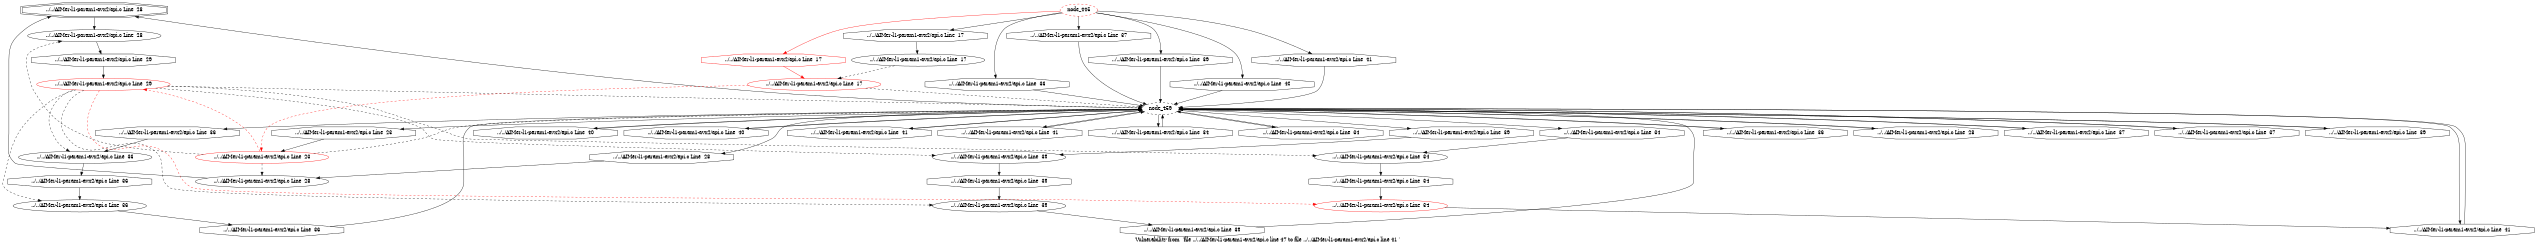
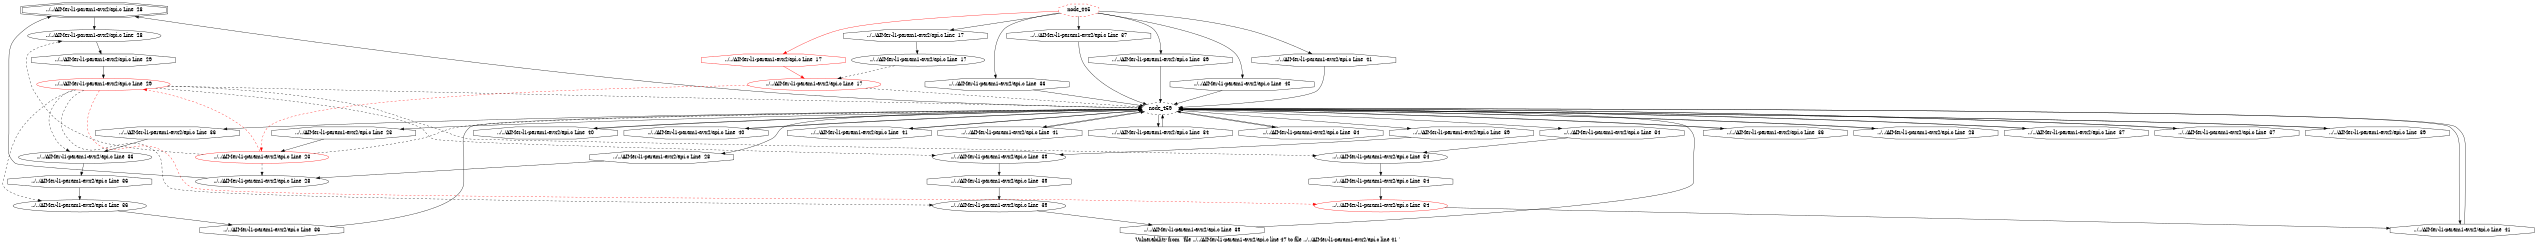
  digraph {
    label="Vulnerability from  'file ../../AIMer-l1-param1-avx2/api.c line 47 to file ../../AIMer-l1-param1-avx2/api.c line 41 ' "
    node [shape=octagon style=solid]
    n1 [label="../../AIMer-l1-param1-avx2/api.c Line  28" shape=doubleoctagon]
    n2 [label="../../AIMer-l1-param1-avx2/api.c Line  28" shape=ellipse]
    n3 [label="../../AIMer-l1-param1-avx2/api.c Line  29"]
    n4 [color=red label="../../AIMer-l1-param1-avx2/api.c Line  29" shape=ellipse]
    n5 [label="../../AIMer-l1-param1-avx2/api.c Line  28"]
    n6 [label="../../AIMer-l1-param1-avx2/api.c Line  28" shape=ellipse]
    n7 [label="../../AIMer-l1-param1-avx2/api.c Line  28"]
    node_459 [shape=ellipse style=dashed]
    n9 [label="../../AIMer-l1-param1-avx2/api.c Line  23"]
    n10 [label="../../AIMer-l1-param1-avx2/api.c Line  37"]
    n11 [label="../../AIMer-l1-param1-avx2/api.c Line  37"]
    n12 [label="../../AIMer-l1-param1-avx2/api.c Line  39"]
    n13 [label="../../AIMer-l1-param1-avx2/api.c Line  39"]
    n14 [label="../../AIMer-l1-param1-avx2/api.c Line  40"]
    n15 [label="../../AIMer-l1-param1-avx2/api.c Line  40"]
    n16 [label="../../AIMer-l1-param1-avx2/api.c Line  41"]
    n17 [label="../../AIMer-l1-param1-avx2/api.c Line  41"]
    n18 [label="../../AIMer-l1-param1-avx2/api.c Line  41"]
    n19 [label="../../AIMer-l1-param1-avx2/api.c Line  34"]
    n20 [label="../../AIMer-l1-param1-avx2/api.c Line  34"]
    n21 [label="../../AIMer-l1-param1-avx2/api.c Line  34"]
    n22 [label="../../AIMer-l1-param1-avx2/api.c Line  36"]
    n23 [label="../../AIMer-l1-param1-avx2/api.c Line  36"]
    n24 [color=red label="../../AIMer-l1-param1-avx2/api.c Line  23" shape=ellipse]
    n25 [label="../../AIMer-l1-param1-avx2/api.c Line  39" shape=ellipse]
    n26 [label="../../AIMer-l1-param1-avx2/api.c Line  39" shape=ellipse]
    n27 [label="../../AIMer-l1-param1-avx2/api.c Line  34" shape=ellipse]
    n28 [color=red label="../../AIMer-l1-param1-avx2/api.c Line  34" shape=ellipse]
    n29 [label="../../AIMer-l1-param1-avx2/api.c Line  36" shape=ellipse]
    n30 [label="../../AIMer-l1-param1-avx2/api.c Line  36" shape=ellipse]
    n31 [label="../../AIMer-l1-param1-avx2/api.c Line  39"]
    n32 [label="../../AIMer-l1-param1-avx2/api.c Line  39"]
    n33 [label="../../AIMer-l1-param1-avx2/api.c Line  39"]
    n34 [label="../../AIMer-l1-param1-avx2/api.c Line  40"]
    n35 [label="../../AIMer-l1-param1-avx2/api.c Line  41"]
    n36 [label="../../AIMer-l1-param1-avx2/api.c Line  17" shape=ellipse]
    n37 [color=red label="../../AIMer-l1-param1-avx2/api.c Line  17" shape=ellipse]
    n38 [label="../../AIMer-l1-param1-avx2/api.c Line  17"]
-   node_445 [color=red shape=ellipse style=dashed]
+   node_445 [color=red style=dashed]
    n40 [color=red label="../../AIMer-l1-param1-avx2/api.c Line  17"]
    n41 [label="../../AIMer-l1-param1-avx2/api.c Line  36"]
    n42 [label="../../AIMer-l1-param1-avx2/api.c Line  37"]
    n43 [label="../../AIMer-l1-param1-avx2/api.c Line  34"]
    n44 [label="../../AIMer-l1-param1-avx2/api.c Line  36"]
    n45 [label="../../AIMer-l1-param1-avx2/api.c Line  36"]
    n1 -> n2
    n2 -> n3
    n3 -> n4
    n4 -> node_459 [style=dashed]
    n4 -> n25 [style=dashed]
    n4 -> n26 [style=dashed]
    n4 -> n27 [style=dashed]
    n4 -> n28 [color=red style=dashed]
    n4 -> n29 [style=dashed]
    n4 -> n30 [style=dashed]
    n5 -> n6
    n6 -> n1
    n7 -> node_459
    node_459 -> n1
    node_459 -> n5
    node_459 -> n7
    node_459 -> n9
    node_459 -> n10
    node_459 -> n11
    node_459 -> n12
    node_459 -> n13
    node_459 -> n14
    node_459 -> n15
    node_459 -> n16
    node_459 -> n17
    node_459 -> n18
    node_459 -> n19
    node_459 -> n20
    node_459 -> n21
    node_459 -> n22
    node_459 -> n23
    n9 -> n24
    n10 -> node_459
    n11 -> node_459
    n12 -> node_459
    n13 -> n25
    n14 -> node_459
    n15 -> node_459
    n16 -> node_459
    n17 -> node_459
    n18 -> node_459
    n19 -> node_459
    n20 -> node_459
    n21 -> n27
    n22 -> node_459
    n23 -> n29
    n24 -> n2 [style=dashed]
    n24 -> n4 [color=red style=dashed]
    n24 -> n6 [style=dashed]
    n24 -> node_459 [style=dashed]
    n25 -> n31
    n26 -> n32
    n27 -> n43
    n28 -> n16
    n29 -> n44
    n30 -> n45
    n31 -> n26
    n32 -> node_459
    n33 -> node_459
    n34 -> node_459
    n35 -> node_459
    n36 -> n37 [style=dashed]
    n37 -> node_459 [style=dashed]
    n37 -> n24 [color=red style=dashed]
    n38 -> n36
    node_445 -> n33
    node_445 -> n34
    node_445 -> n35
    node_445 -> n38
    node_445 -> n40 [color=red]
    node_445 -> n41
    node_445 -> n42
    n40 -> n37 [color=red]
    n41 -> node_459
    n42 -> node_459
    n43 -> n28
    n44 -> n30
    n45 -> node_459
  }
